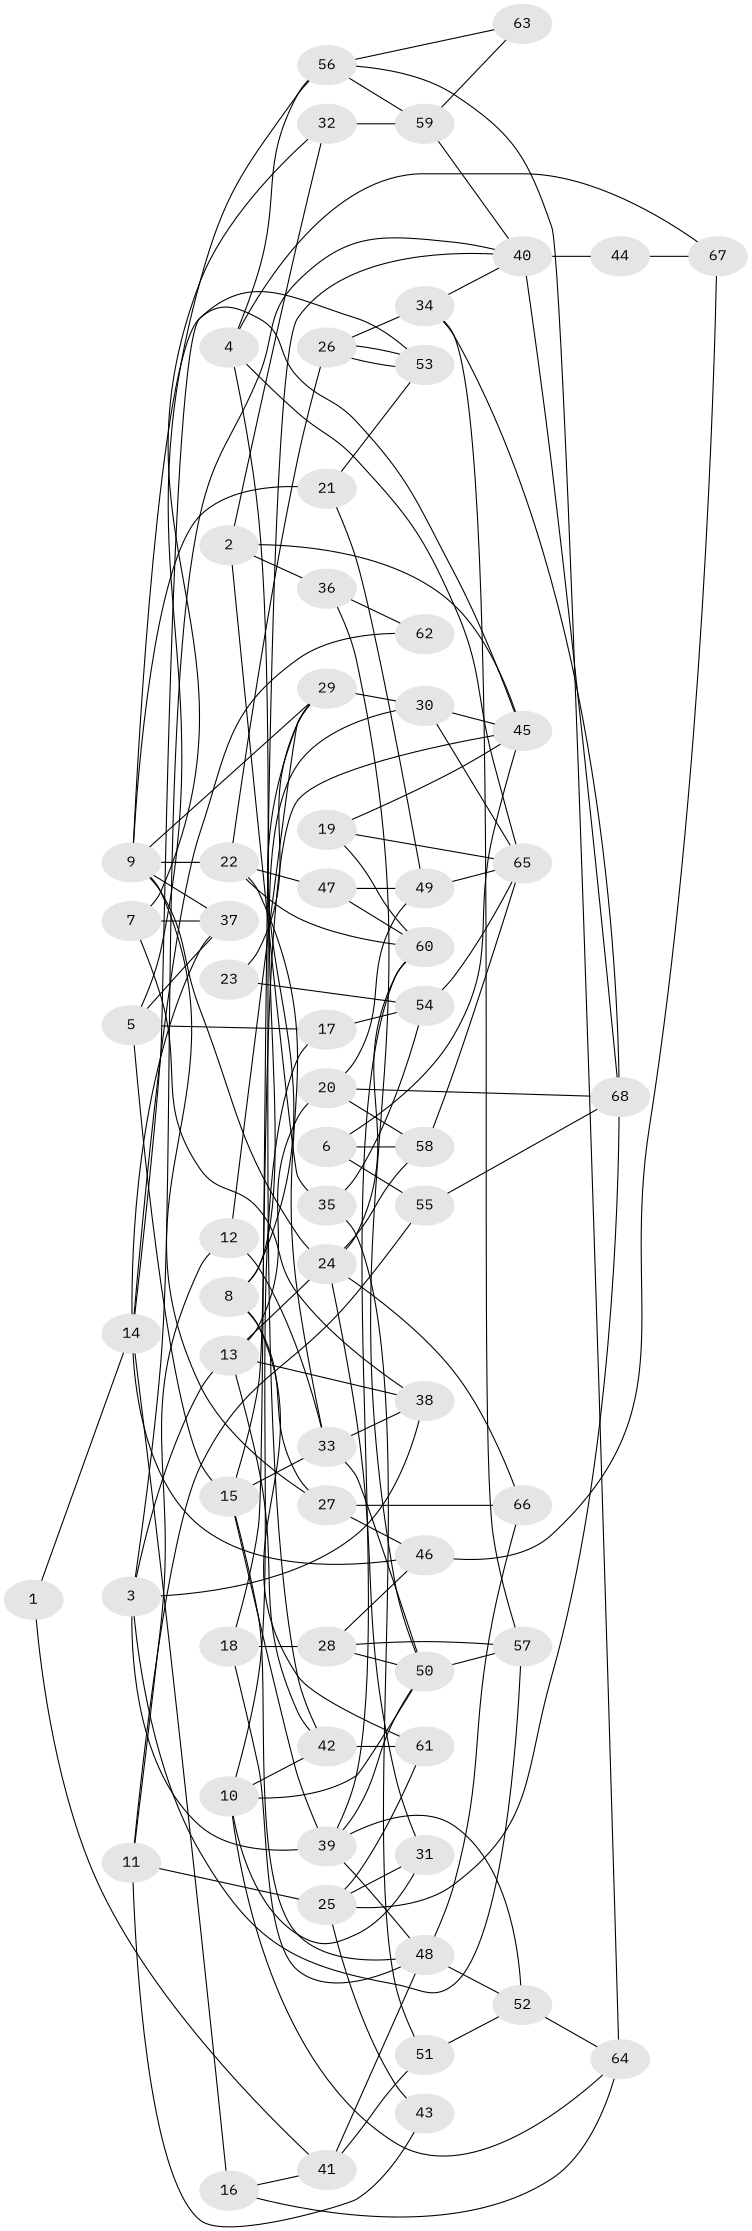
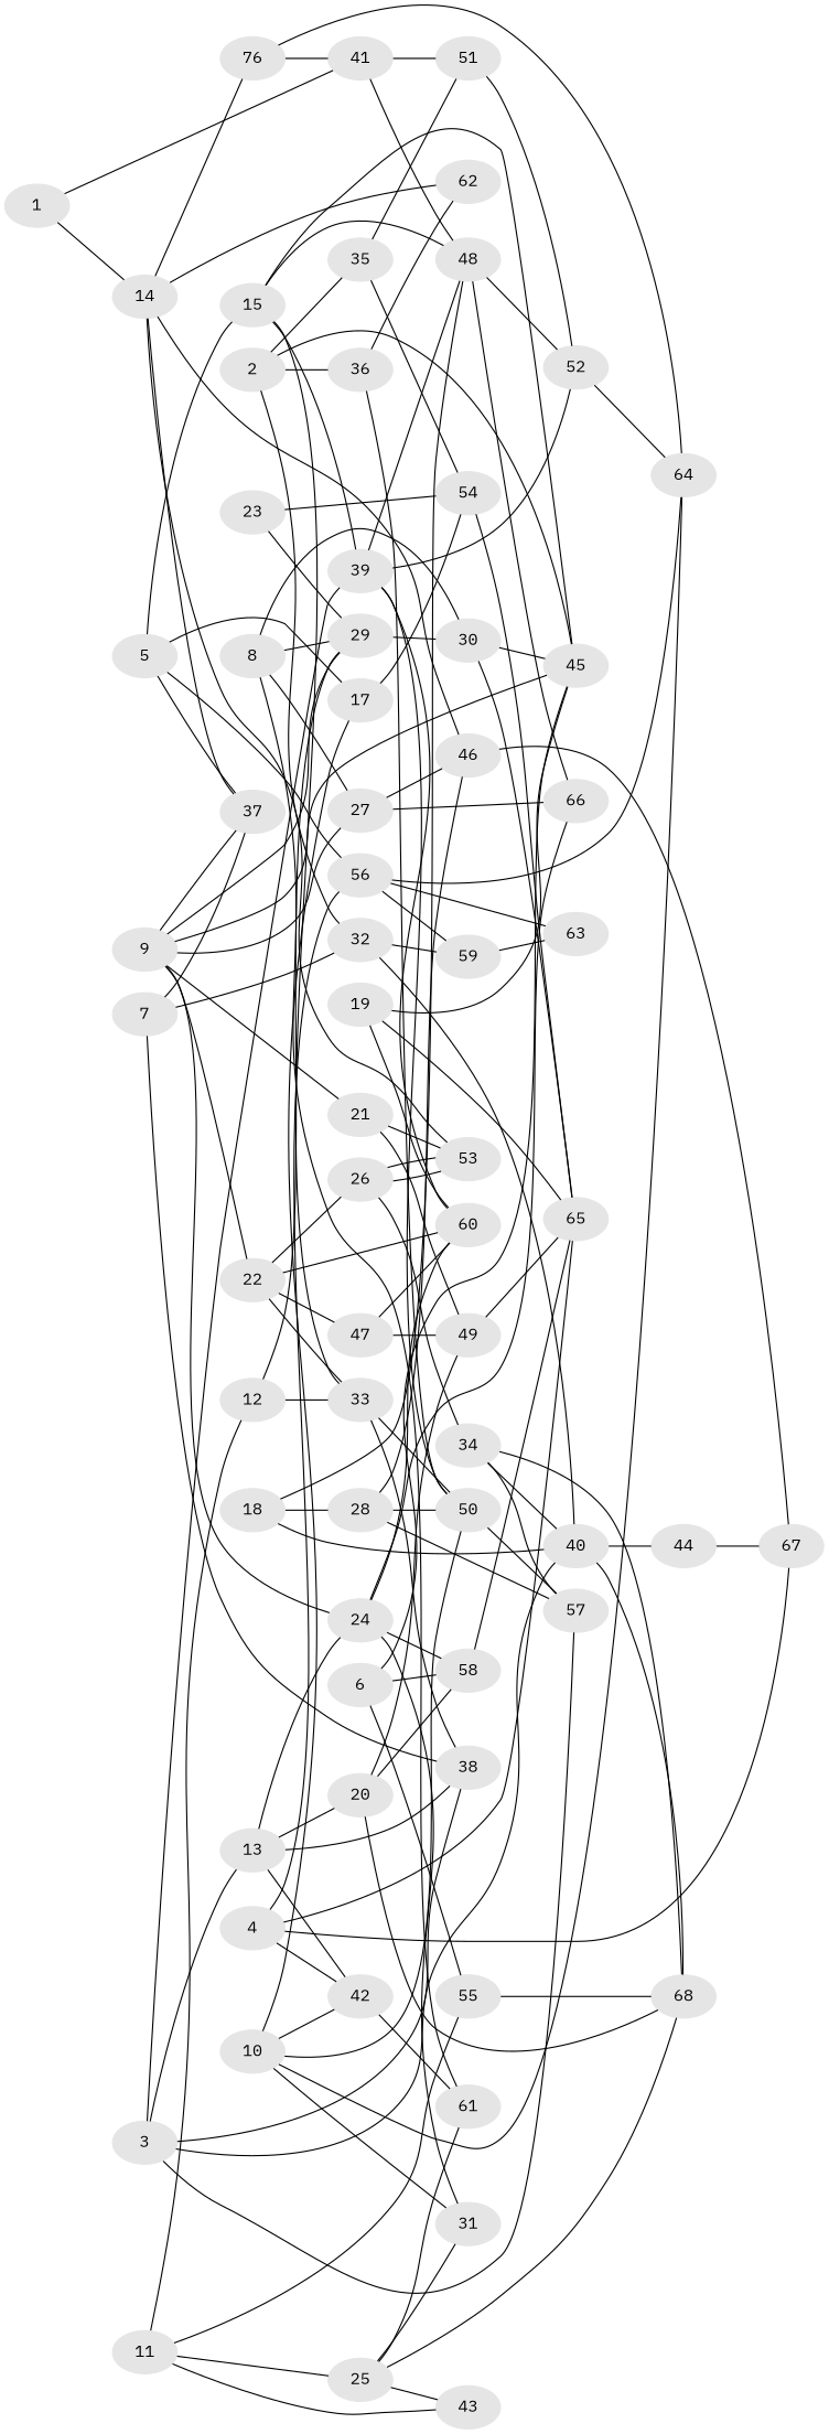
  graph {
    fontname="IBM Plex Mono"
    rankdir=LR
    node [color=gray90 fontname="IBM Plex Mono" style=filled]
    edge [fontname="IBM Plex Mono"]
    1
    14
    41
    37
-   16
+   16 [label=76]
    46
    53
    62
    48
    51
    2
    32
    35
    36
    45
    40
    59
    54
    50
    3
    13
    38
    39
    57
    42
    24
    20
    60
    52
    68
    44
    4
    56
    65
    67
    61
    64
    63
    5
    15
    17
    33
    6
    55
    58
    7
    8
    27
    29
    30
    66
    9
    21
    22
    49
    26
    47
    31
    10
    11
    12
    25
    43
    18
    28
    19
    34
    23
    1 -- 14
    1 -- 41
    14 -- 37
    14 -- 16
    14 -- 46
    14 -- 53
    14 -- 62
    41 -- 48
    41 -- 51
    16 -- 41
    16 -- 64
    46 -- 67
    48 -- 52
    48 -- 66
    51 -- 52
    2 -- 32
    2 -- 35
    2 -- 36
    2 -- 45
-   59 -- 40
+   32 -- 40
    32 -- 59
    35 -- 51
    35 -- 54
    36 -- 62
    36 -- 50
    40 -- 68
    40 -- 44
    59 -- 63
    54 -- 65
    50 -- 57
    3 -- 40
    3 -- 13
    3 -- 38
    3 -- 39
    3 -- 57
    13 -- 38
    13 -- 42
    13 -- 24
    13 -- 20
    39 -- 48
    39 -- 50
    39 -- 60
    39 -- 52
    42 -- 61
    24 -- 60
    24 -- 58
    24 -- 66
    24 -- 31
    20 -- 68
    20 -- 58
    20 -- 49
    52 -- 64
    44 -- 67
    4 -- 42
    4 -- 56
    4 -- 65
    4 -- 67
    56 -- 59
    56 -- 64
    56 -- 63
    5 -- 37
    5 -- 56
    5 -- 15
    5 -- 17
    15 -- 48
    15 -- 45
    15 -- 39
    15 -- 33
    17 -- 54
    33 -- 50
    33 -- 38
    6 -- 45
    6 -- 55
    6 -- 58
    55 -- 68
    58 -- 65
    7 -- 37
    7 -- 32
    7 -- 38
    8 -- 61
    8 -- 27
    8 -- 29
    8 -- 30
    27 -- 46
    27 -- 66
    29 -- 30
    30 -- 45
    30 -- 65
    9 -- 37
    9 -- 45
    9 -- 24
    9 -- 27
    9 -- 29
    9 -- 21
    9 -- 22
    21 -- 53
    21 -- 49
    22 -- 60
    22 -- 33
    22 -- 26
    22 -- 47
    49 -- 65
    26 -- 53
    26 -- 53
    26 -- 34
    47 -- 60
    47 -- 49
    10 -- 50
    10 -- 42
    10 -- 64
    10 -- 17
    10 -- 31
    11 -- 55
    11 -- 12
    11 -- 25
    11 -- 43
    12 -- 33
    12 -- 29
    25 -- 68
    25 -- 61
    25 -- 31
    25 -- 43
    18 -- 48
    18 -- 40
    18 -- 28
    28 -- 46
    28 -- 50
    28 -- 57
    19 -- 45
    19 -- 60
    19 -- 65
    34 -- 40
    34 -- 57
    34 -- 68
    23 -- 54
    23 -- 29
  }
